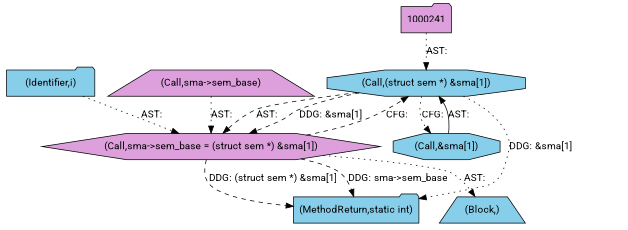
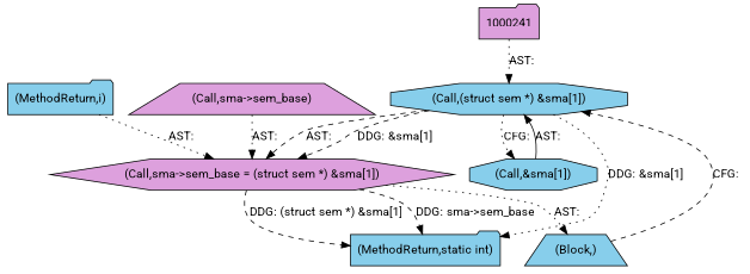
  digraph {
    fontname=Roboto
    node [fillcolor=skyblue fontname=Roboto shape=folder style=filled]
    edge [fontname=Roboto style=dotted]
    n1 [label="(Call,(struct sem *) &sma[1])" shape=octagon]
    n2 [fillcolor=plum label="(Call,sma->sem_base = (struct sem *) &sma[1])" shape=hexagon]
    n3 [label="(MethodReturn,static int)"]
    n4 [label="(Call,&sma[1])" shape=octagon]
    n5 [label="(Block,)" shape=trapezium]
-   n6 [label="(Identifier,i)"]
+   n6 [label="(MethodReturn,i)"]
    n7 [fillcolor=plum label="(Call,sma->sem_base)" shape=trapezium]
    1000241 [fillcolor=plum]
    n1 -> n2 [label="AST: " style=dashed]
    n1 -> n2 [label="DDG: &sma[1]" style=dashed]
    n1 -> n3 [label="DDG: &sma[1]"]
    n1 -> n4 [label="CFG: "]
-   n2 -> n1 [label="CFG: " style=dashed]
+   n5 -> n1 [label="CFG: " style=dashed]
    n2 -> n3 [label="DDG: sma->sem_base" style=dashed]
    n2 -> n3 [label="DDG: (struct sem *) &sma[1]" style=dashed]
    n2 -> n5 [label="AST: "]
    n4 -> n1 [label="AST: " style=solid]
    n6 -> n2 [label="AST: "]
    n7 -> n2 [label="AST: "]
    1000241 -> n1 [label="AST: "]
  }
